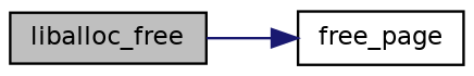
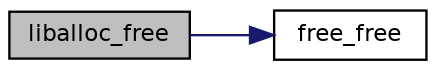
  digraph {
    rankdir=LR
    node [color=black fontname=Helvetica fontsize=10 shape=record style=filled]
    n1 [fillcolor=grey75 fontcolor=black height=0.2 label=liballoc_free width=0.4]
-   n2 [fillcolor=white height=0.2 label=free_page width=0.4]
+   n2 [fillcolor=white height=0.2 label=free_free width=0.4]
    n1 -> n2 [color=midnightblue fontname=Helvetica fontsize=10 labelfontname=Helvetica labelfontsize=10 style=solid]
  }
